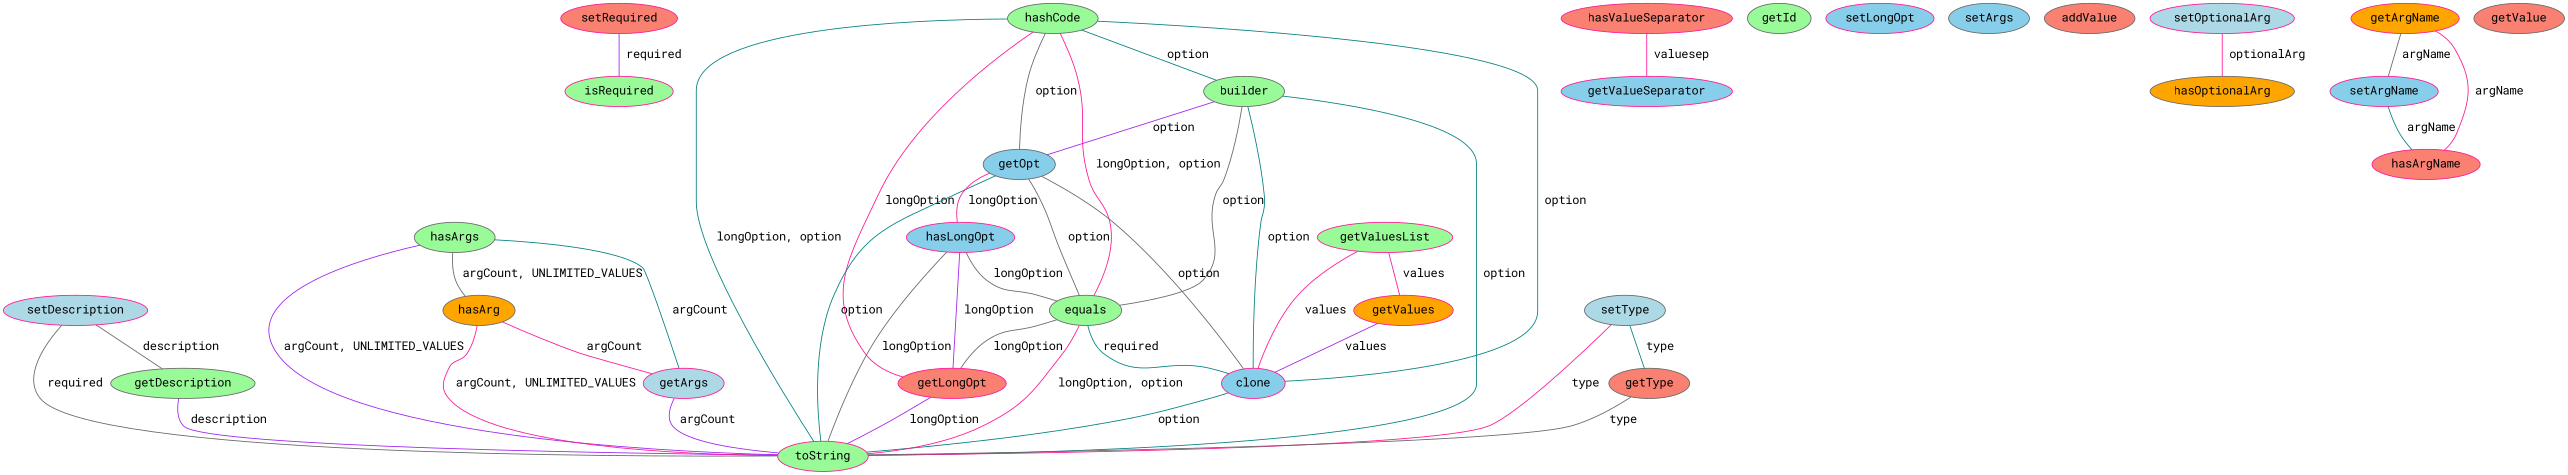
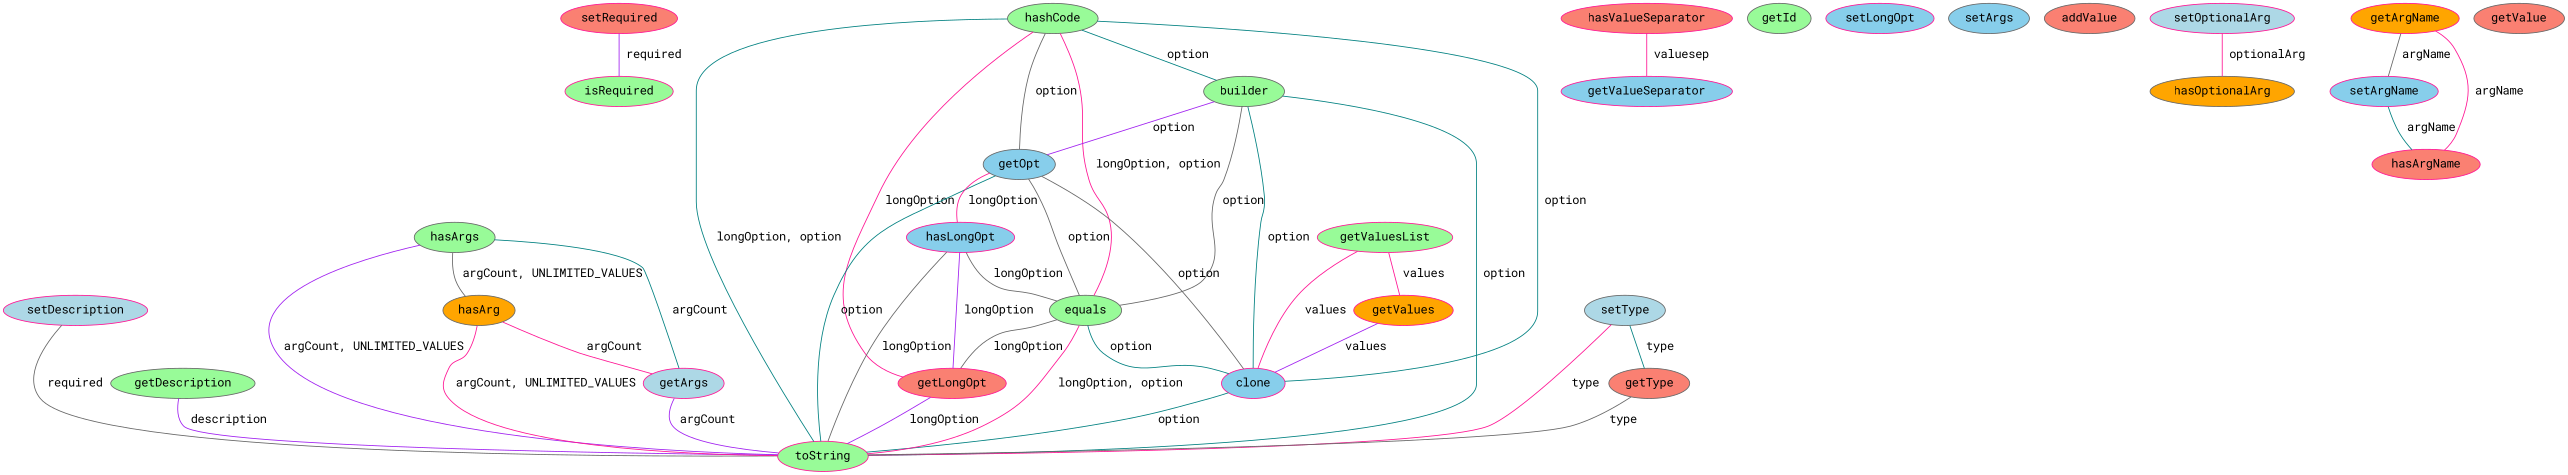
  digraph {
    fontname="Roboto Mono"
    node [color=deeppink fillcolor=palegreen fontname="Roboto Mono" style=filled]
    edge [color=deeppink dir=none fontname="Roboto Mono"]
    setRequired [fillcolor=salmon]
    isRequired
    getValues [fillcolor=orange]
    getValuesList
    clone [fillcolor=skyblue]
    toString
    hasValueSeparator [fillcolor=salmon]
    getValueSeparator [fillcolor=skyblue]
    getId [color=gray40]
    setDescription [fillcolor=lightblue]
    getDescription [color=gray40]
    setLongOpt [fillcolor=skyblue]
    hasArgs [color=gray40]
    hasArg [color=gray40 fillcolor=orange]
    getArgs [fillcolor=lightblue]
    hashCode [color=gray40]
    builder [color=gray40]
    getOpt [color=gray40 fillcolor=skyblue]
    equals [color=gray40]
    getLongOpt [fillcolor=salmon]
    hasLongOpt [fillcolor=skyblue]
    setArgs [color=gray40 fillcolor=skyblue]
    addValue [color=gray40 fillcolor=salmon]
    setOptionalArg [fillcolor=lightblue]
    hasOptionalArg [color=gray40 fillcolor=orange]
    getArgName [fillcolor=orange]
    setArgName [fillcolor=skyblue]
    hasArgName [fillcolor=salmon]
    setType [color=gray40 fillcolor=lightblue]
    getType [color=gray40 fillcolor=salmon]
    getValue [color=gray40 fillcolor=salmon]
    setRequired -> isRequired [color=purple label=" required"]
    getValues -> clone [color=purple label=" values"]
    getValuesList -> getValues [label=" values"]
    getValuesList -> clone [label=" values"]
    clone -> toString [color=teal label=" option"]
    hasValueSeparator -> getValueSeparator [label=" valuesep"]
    setDescription -> toString [color=gray40 label=" required"]
-   setDescription -> getDescription [color=gray40 label=" description"]
    getDescription -> toString [color=purple label=" description"]
    hasArgs -> toString [color=purple label=" argCount, UNLIMITED_VALUES"]
    hasArgs -> hasArg [color=gray40 label=" argCount, UNLIMITED_VALUES"]
    hasArgs -> getArgs [color=teal label=" argCount"]
    hasArg -> toString [label=" argCount, UNLIMITED_VALUES"]
    hasArg -> getArgs [label=" argCount"]
    getArgs -> toString [color=purple label=" argCount"]
    hashCode -> clone [color=teal label=" option"]
    hashCode -> toString [color=teal label=" longOption, option"]
    hashCode -> builder [color=teal label=" option"]
    hashCode -> getOpt [color=gray40 label=" option"]
    hashCode -> equals [label=" longOption, option"]
    hashCode -> getLongOpt [label=" longOption"]
    builder -> clone [color=teal label=" option"]
    builder -> toString [color=teal label=" option"]
    builder -> getOpt [color=purple label=" option"]
    builder -> equals [color=gray40 label=" option"]
    getOpt -> clone [color=gray40 label=" option"]
    getOpt -> toString [color=teal label=" option"]
    getOpt -> equals [color=gray40 label=" option"]
    getOpt -> hasLongOpt [label=" longOption"]
-   equals -> clone [color=teal label=" required"]
+   equals -> clone [color=teal label=" option"]
    equals -> toString [label=" longOption, option"]
    equals -> getLongOpt [color=gray40 label=" longOption"]
    getLongOpt -> toString [color=purple label=" longOption"]
    hasLongOpt -> toString [color=gray40 label=" longOption"]
    hasLongOpt -> equals [color=gray40 label=" longOption"]
    hasLongOpt -> getLongOpt [color=purple label=" longOption"]
    setOptionalArg -> hasOptionalArg [label=" optionalArg"]
    getArgName -> setArgName [color=gray40 label=" argName"]
    getArgName -> hasArgName [label=" argName"]
    setArgName -> hasArgName [color=teal label=" argName"]
    setType -> toString [label=" type"]
    setType -> getType [color=teal label=" type"]
    getType -> toString [color=gray40 label=" type"]
  }
